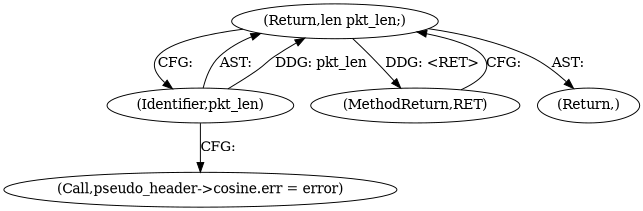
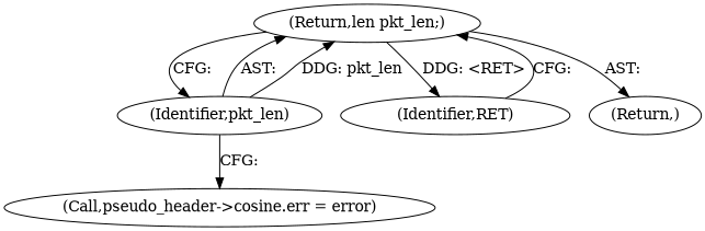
  digraph {
    n1 [label="(Return,len pkt_len;)"]
    n2 [label="(Identifier,pkt_len)"]
-   n3 [label="(MethodReturn,RET)"]
+   n3 [label="(Identifier,RET)"]
    n4 [label="(Return,)"]
    n5 [label="(Call,pseudo_header->cosine.err = error)"]
    n1 -> n2 [label="CFG: "]
    n1 -> n3 [label="DDG: <RET>"]
    n1 -> n4 [label="AST: "]
    n2 -> n1 [label="AST: "]
    n2 -> n1 [label="DDG: pkt_len"]
    n2 -> n5 [label="CFG: "]
    n3 -> n1 [label="CFG: "]
  }
